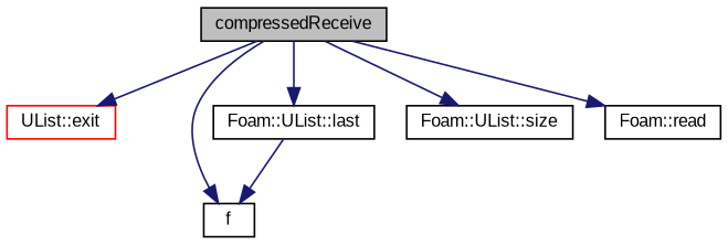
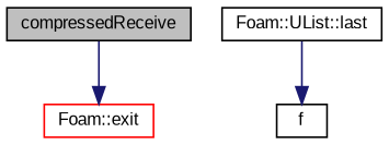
  digraph {
    fontname="Liberation Sans"
    rankdir=TB
    node [color=black fontname="Liberation Sans" fontsize=10 shape=record]
    edge [color=midnightblue fontname="Liberation Sans" fontsize=10 labelfontname=Helvetica labelfontsize=10 style=solid]
    n1 [fillcolor=grey75 fontcolor=black height=0.2 label=compressedReceive style=filled width=0.4]
-   n2 [color=red height=0.2 label="UList::exit" width=0.4]
+   n2 [color=red height=0.2 label="Foam::exit" width=0.4]
    n3 [height=0.2 label=f width=0.4]
    n4 [height=0.2 label="Foam::UList::last" width=0.4]
-   n5 [height=0.2 label="Foam::UList::size" width=0.4]
-   n6 [height=0.2 label="Foam::read" width=0.4]
    n1 -> n2
-   n1 -> n3
-   n1 -> n4
-   n1 -> n5
-   n1 -> n6
    n4 -> n3
  }
